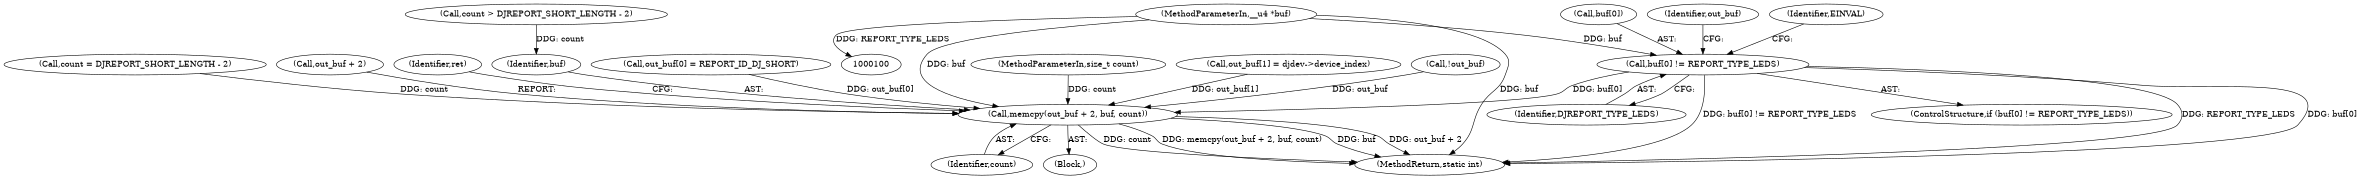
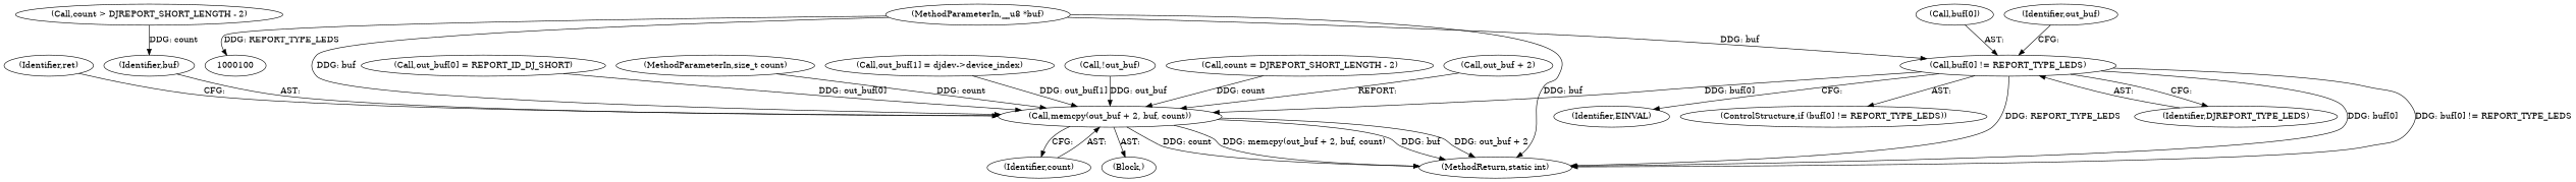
  digraph {
    n1 [label="(Call,buf[0] != REPORT_TYPE_LEDS)"]
    n2 [label="(Call,memcpy(out_buf + 2, buf, count))"]
    n3 [label="(ControlStructure,if (buf[0] != REPORT_TYPE_LEDS))"]
    n4 [label="(Identifier,DJREPORT_TYPE_LEDS)"]
    n5 [label="(MethodReturn,static int)"]
    n6 [label="(Identifier,count)"]
    n7 [label="(Block,)"]
-   n8 [label="(MethodParameterIn,__u4 *buf)"]
+   n8 [label="(MethodParameterIn,__u8 *buf)"]
    1000100
    n10 [label="(Call,out_buf[0] = REPORT_ID_DJ_SHORT)"]
    n11 [label="(Call,buf[0])"]
    n12 [label="(Identifier,buf)"]
    n13 [label="(MethodParameterIn,size_t count)"]
    n14 [label="(Identifier,out_buf)"]
    n15 [label="(Call,out_buf[1] = djdev->device_index)"]
    n16 [label="(Call,!out_buf)"]
    n17 [label="(Call,count = DJREPORT_SHORT_LENGTH - 2)"]
    n18 [label="(Identifier,EINVAL)"]
    n19 [label="(Call,out_buf + 2)"]
    n20 [label="(Call,count > DJREPORT_SHORT_LENGTH - 2)"]
    n21 [label="(Identifier,ret)"]
    n1 -> n2 [label="DDG: buf[0]"]
    n1 -> n3 [label="AST: "]
    n1 -> n4 [label="CFG: "]
    n1 -> n5 [label="DDG: buf[0] != REPORT_TYPE_LEDS"]
    n1 -> n5 [label="DDG: REPORT_TYPE_LEDS"]
    n1 -> n5 [label="DDG: buf[0]"]
    n2 -> n5 [label="DDG: buf"]
    n2 -> n5 [label="DDG: out_buf + 2"]
    n2 -> n5 [label="DDG: count"]
    n2 -> n5 [label="DDG: memcpy(out_buf + 2, buf, count)"]
    n2 -> n6 [label="CFG: "]
    n2 -> n7 [label="AST: "]
    n4 -> n1 [label="AST: "]
    n6 -> n2 [label="AST: "]
    n8 -> n1 [label="DDG: buf"]
    n8 -> n2 [label="DDG: buf"]
    n8 -> n5 [label="DDG: buf"]
    n8 -> 1000100 [label="DDG: REPORT_TYPE_LEDS"]
    n10 -> n2 [label="DDG: out_buf[0]"]
    n11 -> n1 [label="AST: "]
    n12 -> n2 [label="AST: "]
    n13 -> n2 [label="DDG: count"]
    n14 -> n1 [label="CFG: "]
    n15 -> n2 [label="DDG: out_buf[1]"]
    n16 -> n2 [label="DDG: out_buf"]
    n17 -> n2 [label="DDG: count"]
-   n18 -> n1 [label="CFG: "]
+   n1 -> n18 [label="CFG: "]
    n19 -> n2 [label="REPORT: "]
    n20 -> n12 [label="DDG: count"]
    n21 -> n2 [label="CFG: "]
  }
